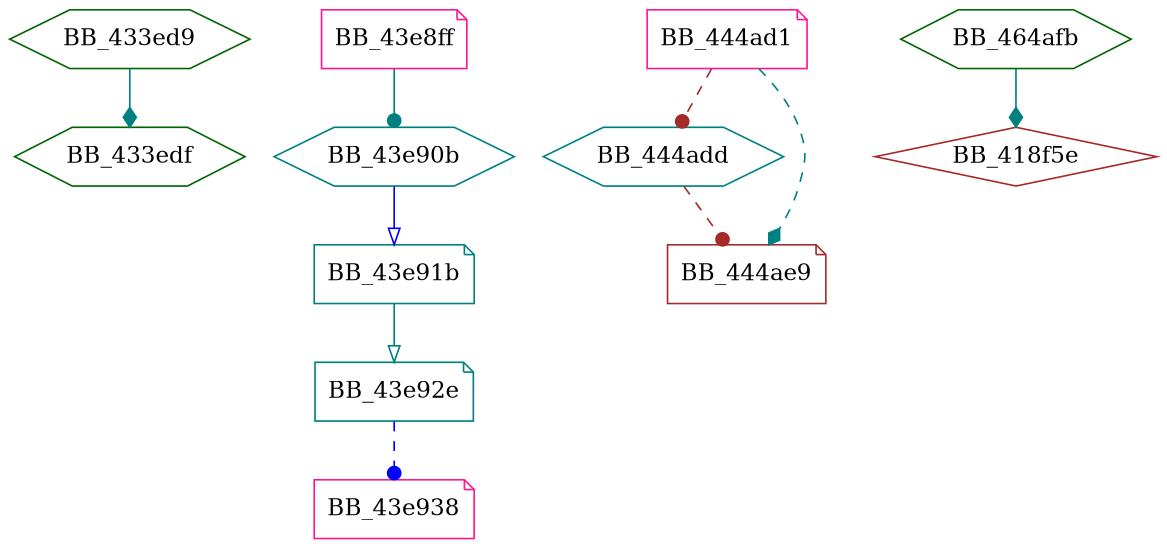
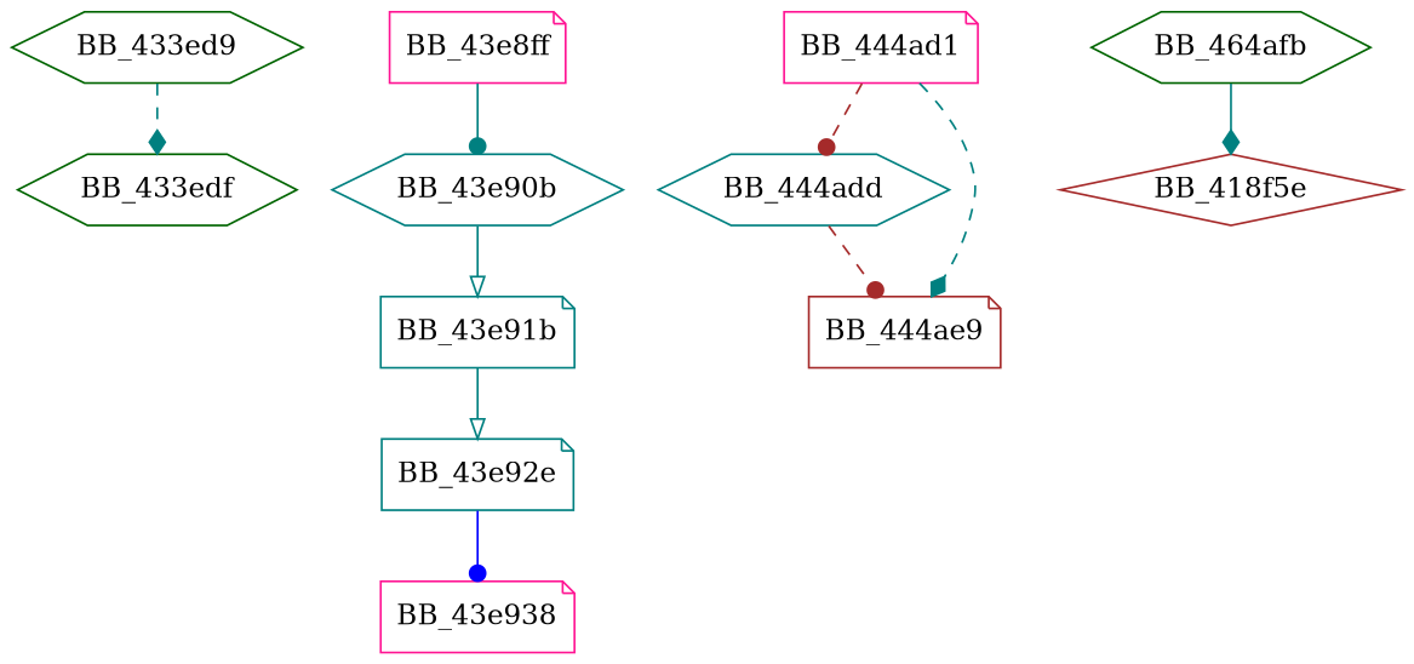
  digraph {
    node [color=teal shape=note]
    edge [arrowhead=dot color=teal style=solid]
    BB_433ed9 [color=darkgreen shape=hexagon]
    BB_433edf [color=darkgreen shape=hexagon]
    BB_43e8ff [color=deeppink]
    BB_43e90b [shape=hexagon]
    BB_43e91b
    BB_43e92e
    BB_43e938 [color=deeppink]
    BB_444ad1 [color=deeppink]
    BB_444add [shape=hexagon]
    BB_444ae9 [color=brown]
    n11 [color=darkgreen label=BB_464afb shape=hexagon]
    BB_418f5e [color=brown shape=diamond]
-   BB_433ed9 -> BB_433edf [arrowhead=diamond]
+   BB_433ed9 -> BB_433edf [arrowhead=diamond style=dashed]
    BB_43e8ff -> BB_43e90b
-   BB_43e90b -> BB_43e91b [arrowhead=onormal color=blue]
+   BB_43e90b -> BB_43e91b [arrowhead=onormal]
    BB_43e91b -> BB_43e92e [arrowhead=onormal]
-   BB_43e92e -> BB_43e938 [color=blue style=dashed]
+   BB_43e92e -> BB_43e938 [color=blue]
    BB_444ad1 -> BB_444add [color=brown style=dashed]
    BB_444ad1 -> BB_444ae9 [arrowhead=diamond style=dashed]
    BB_444add -> BB_444ae9 [color=brown style=dashed]
    n11 -> BB_418f5e [arrowhead=diamond]
  }
